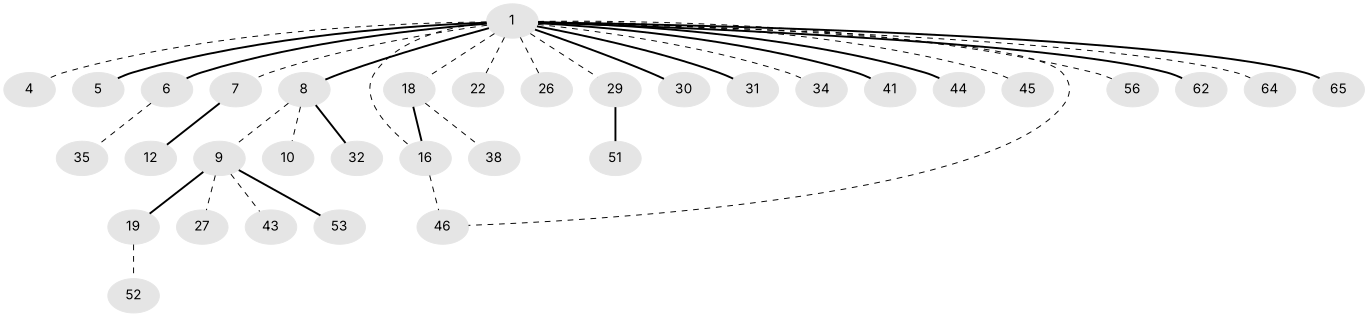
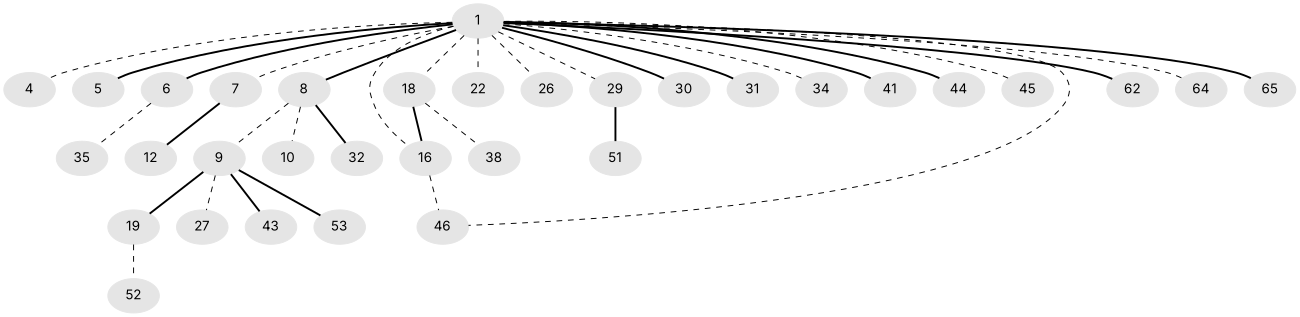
  graph {
    fontname=Inter
    node [color=gray90 fontname=Inter style=filled]
    edge [fontname=Inter style=dashed]
    1 [super="+2+3"]
    4
    5 [super="+36+28"]
    6 [super="+48+11+37+24"]
    7
    8 [super="+14+50+40+15+33+20"]
    16 [super="+17"]
    18
    22
    26
    29
    30
    31
    34 [super="+51+42"]
    41 [super="+49"]
    44
    45
    46 [super="+57"]
-   56 [super="+59"]
    62
    64
    65
    35
    12
    9
    10
    32
    38
    n29 [label=51]
    19
    27
    43
    53 [super="+58"]
    52
    1 -- 4
    1 -- 5 [style=bold]
    1 -- 6 [style=bold weight=4]
    1 -- 7
    1 -- 8 [style=bold weight=3]
    1 -- 16
    1 -- 18
    1 -- 22
    1 -- 26
    1 -- 29
    1 -- 30 [style=bold]
    1 -- 31 [style=bold]
    1 -- 34
    1 -- 41 [style=bold]
    1 -- 44 [style=bold]
    1 -- 45
    1 -- 46
-   1 -- 56
    1 -- 62 [style=bold]
    1 -- 64
    1 -- 65 [style=bold]
    6 -- 35
    7 -- 12 [style=bold]
    8 -- 9
    8 -- 10
    8 -- 32 [style=bold]
    16 -- 46
    18 -- 16 [style=bold weight=2]
    18 -- 38
    29 -- n29 [style=bold]
    9 -- 19 [style=bold]
    9 -- 27
-   9 -- 43
+   9 -- 43 [style=bold]
    9 -- 53 [style=bold]
    19 -- 52
  }
